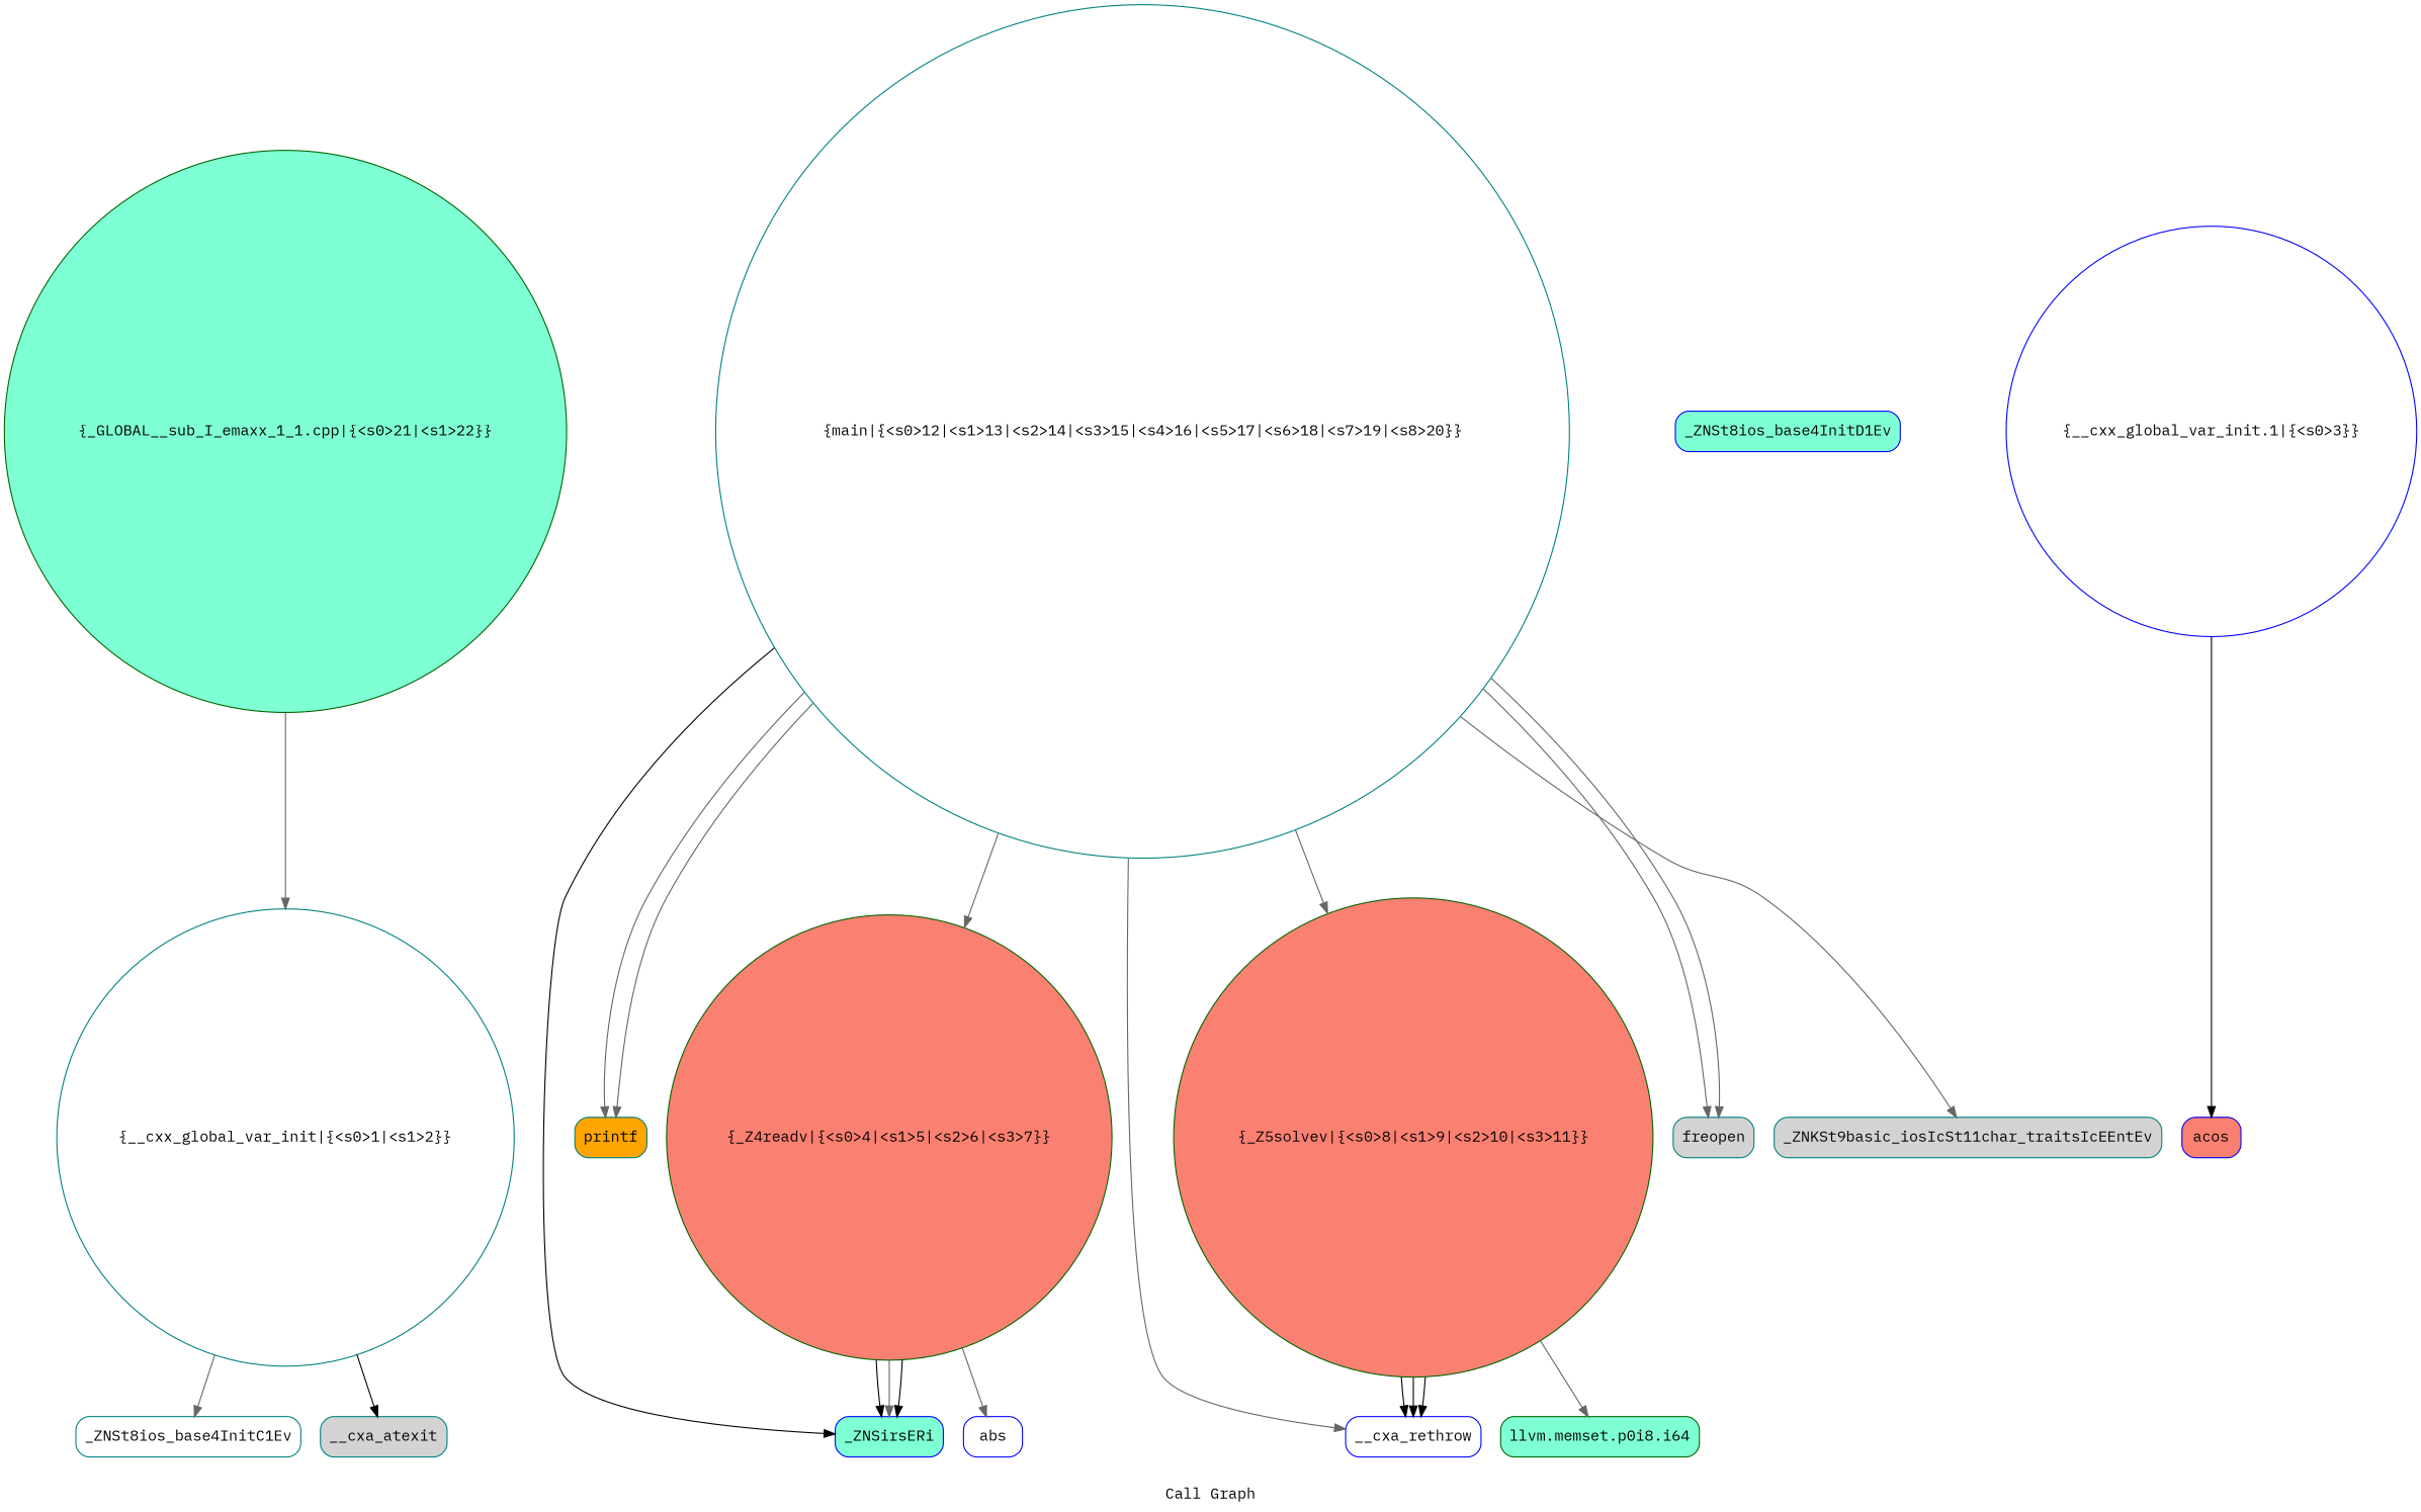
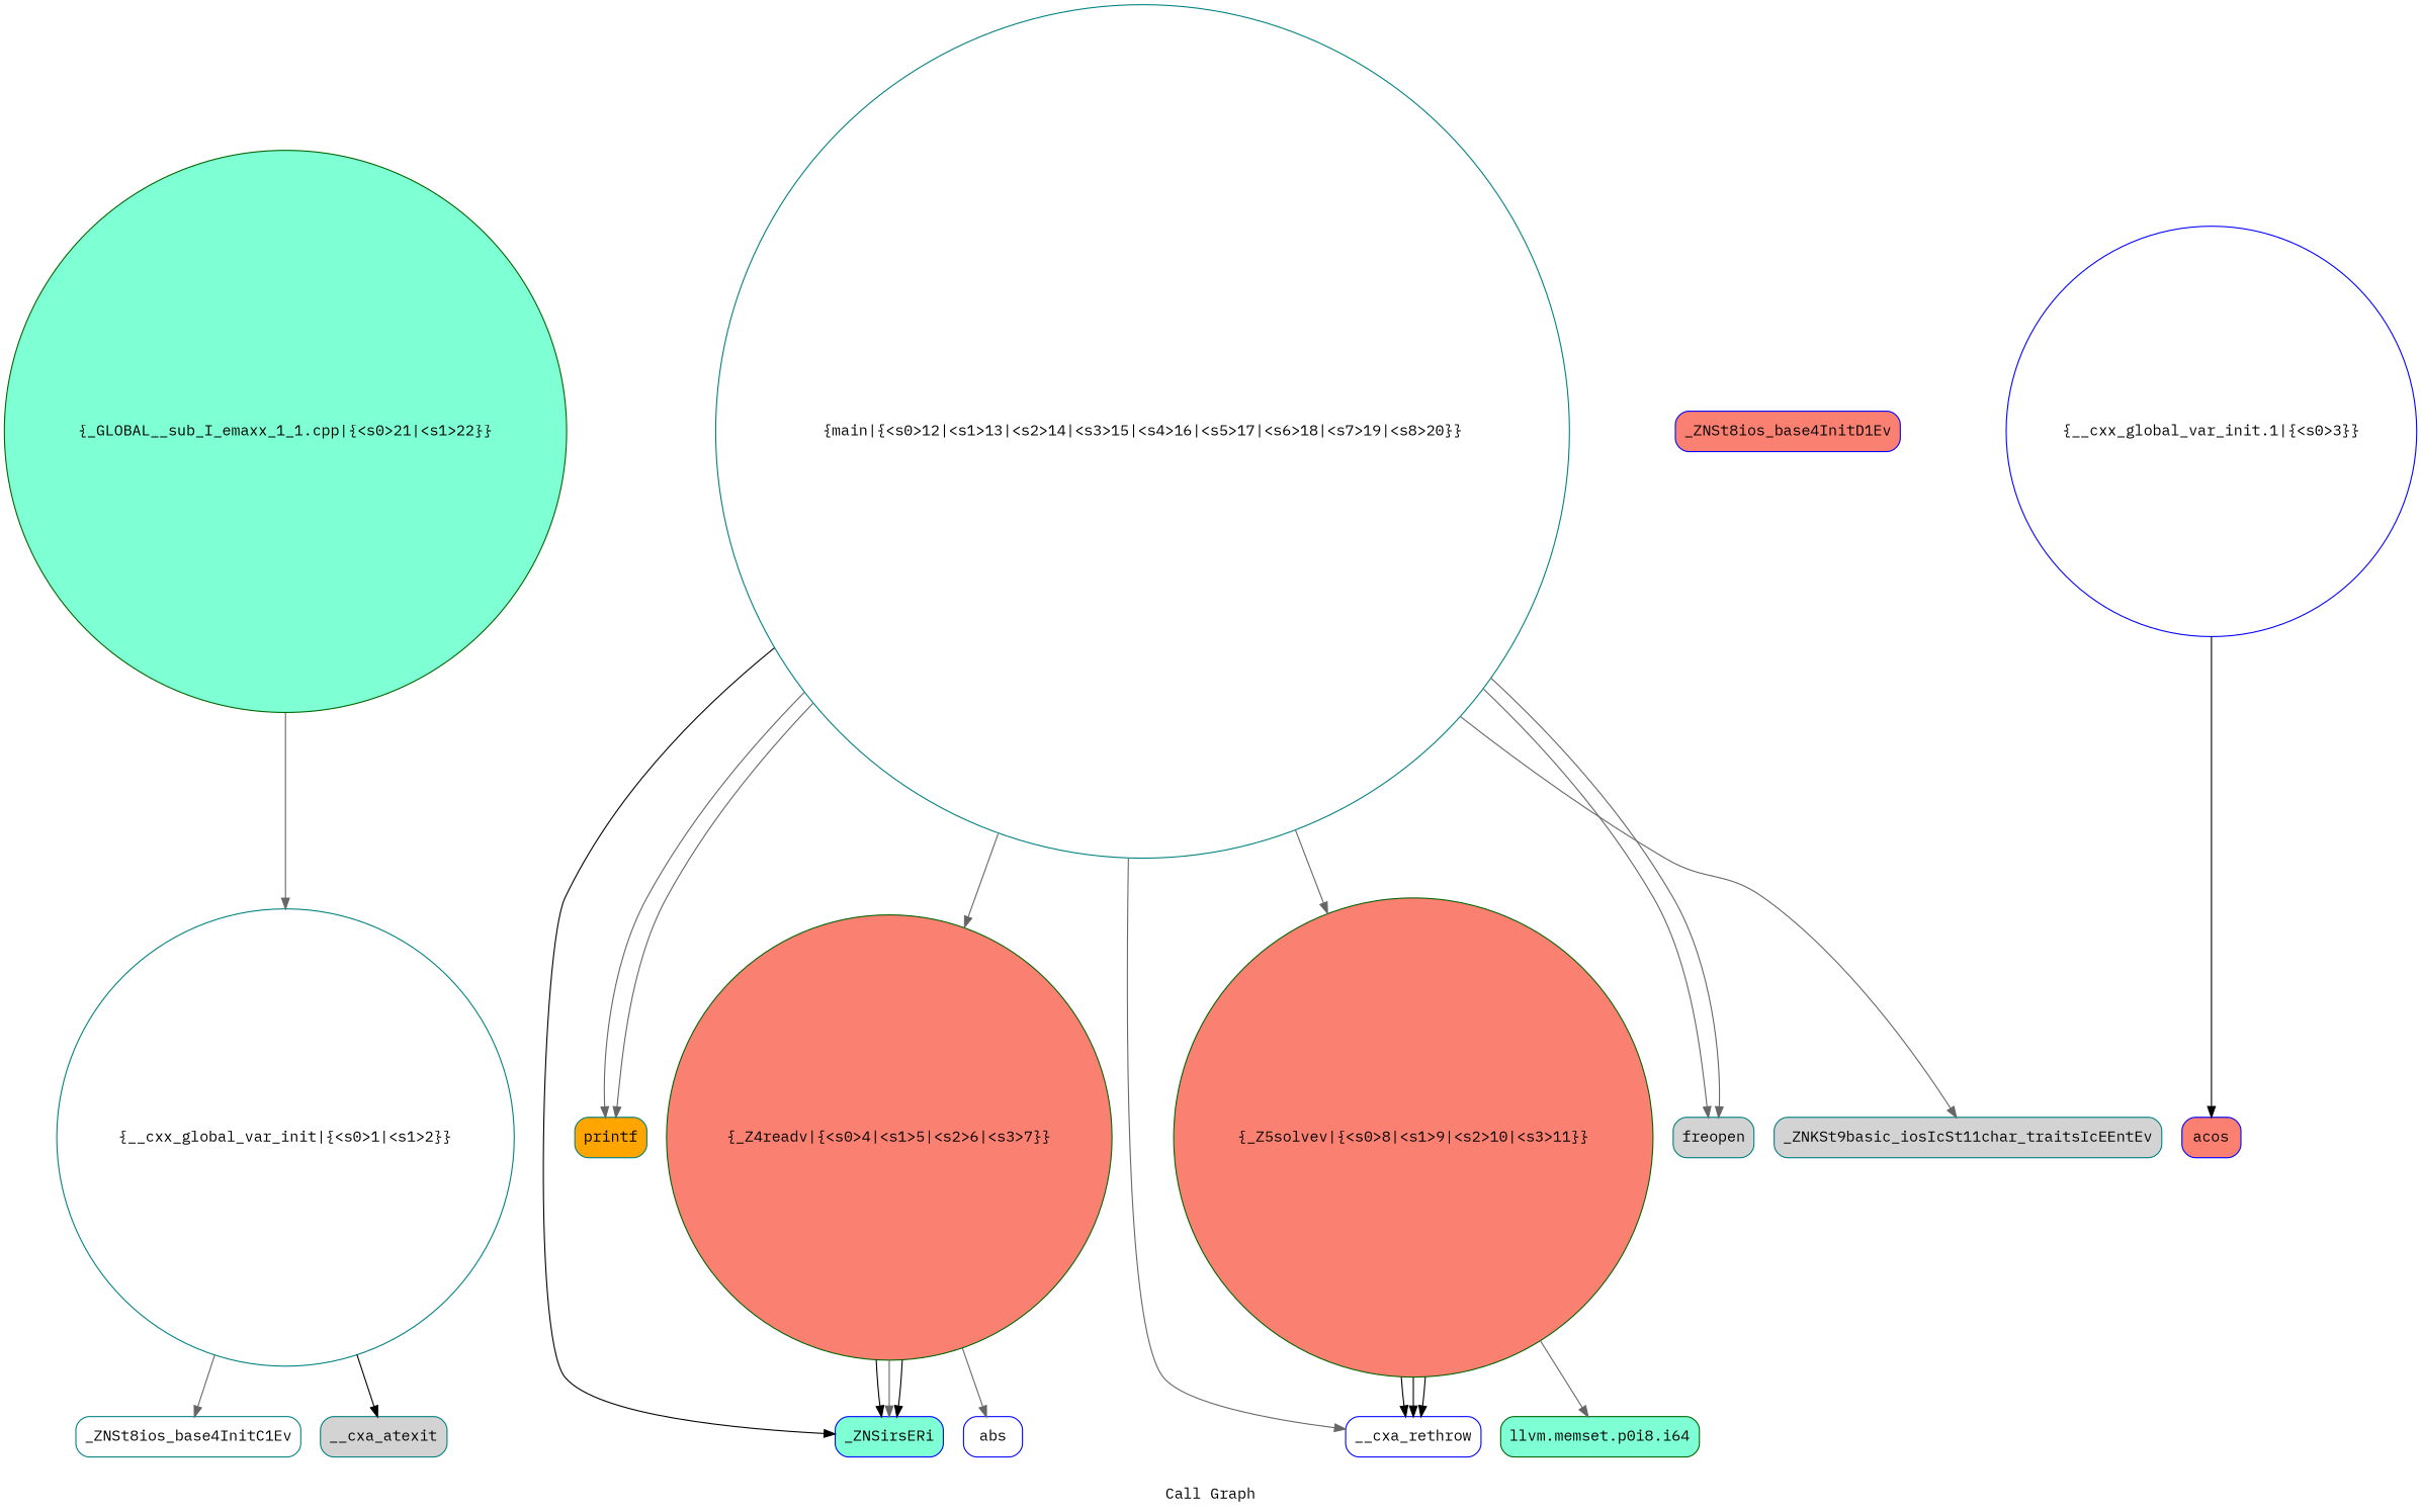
  digraph {
    fontname="IBM Plex Mono"
    label="Call Graph"
    node [color=teal fillcolor=white fontname="IBM Plex Mono" shape=Mrecord style=filled]
    edge [color=gray40 fontname="IBM Plex Mono" tailport=s0]
    n1 [label="{__cxx_global_var_init|{<s0>1|<s1>2}}" shape=circle]
    n2 [label="{_ZNSt8ios_base4InitC1Ev}"]
    n3 [fillcolor=lightgrey label="{__cxa_atexit}"]
    n4 [color=blue fillcolor=aquamarine label="{_ZNSirsERi}"]
    n5 [fillcolor=orange label="{printf}"]
-   n6 [color=blue fillcolor=aquamarine label="{_ZNSt8ios_base4InitD1Ev}"]
+   n6 [color=blue fillcolor=salmon label="{_ZNSt8ios_base4InitD1Ev}"]
    n7 [color=darkgreen fillcolor=salmon label="{_Z5solvev|{<s0>8|<s1>9|<s2>10|<s3>11}}" shape=circle]
    n8 [color=blue label="{__cxa_rethrow}"]
    n9 [color=darkgreen fillcolor=aquamarine label="{llvm.memset.p0i8.i64}"]
    n10 [color=darkgreen fillcolor=aquamarine label="{_GLOBAL__sub_I_emaxx_1_1.cpp|{<s0>21|<s1>22}}" shape=circle]
    n11 [color=blue label="{__cxx_global_var_init.1|{<s0>3}}" shape=circle]
    n12 [color=blue fillcolor=salmon label="{acos}"]
    n13 [color=darkgreen fillcolor=salmon label="{_Z4readv|{<s0>4|<s1>5|<s2>6|<s3>7}}" shape=circle]
    n14 [color=blue label="{abs}"]
    n15 [fillcolor=lightgrey label="{freopen}"]
    n16 [fillcolor=lightgrey label="{_ZNKSt9basic_iosIcSt11char_traitsIcEEntEv}"]
    n17 [label="{main|{<s0>12|<s1>13|<s2>14|<s3>15|<s4>16|<s5>17|<s6>18|<s7>19|<s8>20}}" shape=circle]
    n1 -> n2
    n1 -> n3 [color=black tailport=s1]
    n7 -> n8 [color=black]
    n7 -> n8 [color=black tailport=s2]
    n7 -> n8 [color=black tailport=s3]
    n7 -> n9 [tailport=s1]
    n10 -> n1
    n11 -> n12 [color=black]
    n13 -> n4 [color=black]
    n13 -> n4 [tailport=s1]
    n13 -> n4 [color=black tailport=s2]
    n13 -> n14 [tailport=s3]
    n17 -> n4 [color=black tailport=s2]
    n17 -> n5 [tailport=s3]
    n17 -> n5 [tailport=s8]
    n17 -> n7 [tailport=s7]
    n17 -> n8 [tailport=s6]
    n17 -> n13 [tailport=s4]
    n17 -> n15
    n17 -> n15 [tailport=s1]
    n17 -> n16 [tailport=s5]
  }
